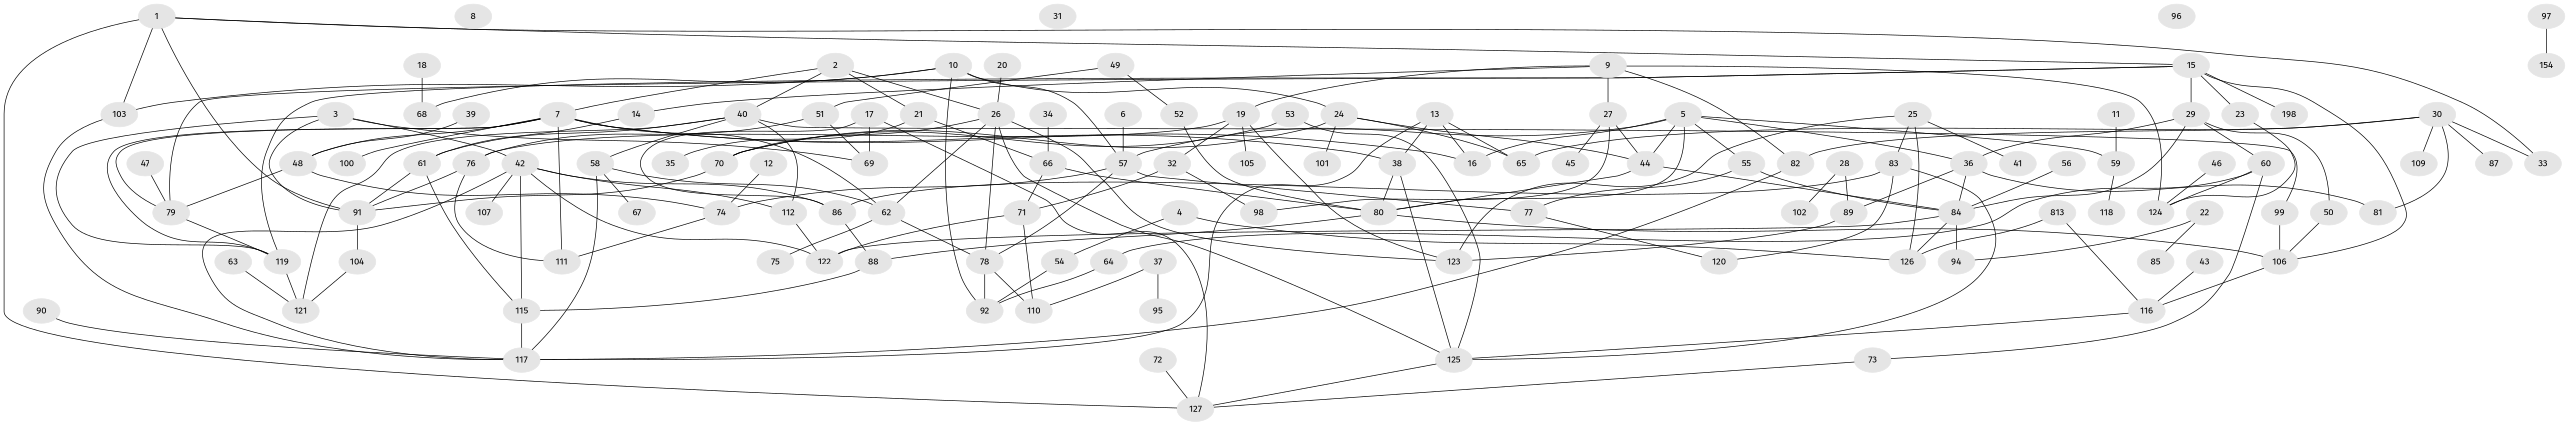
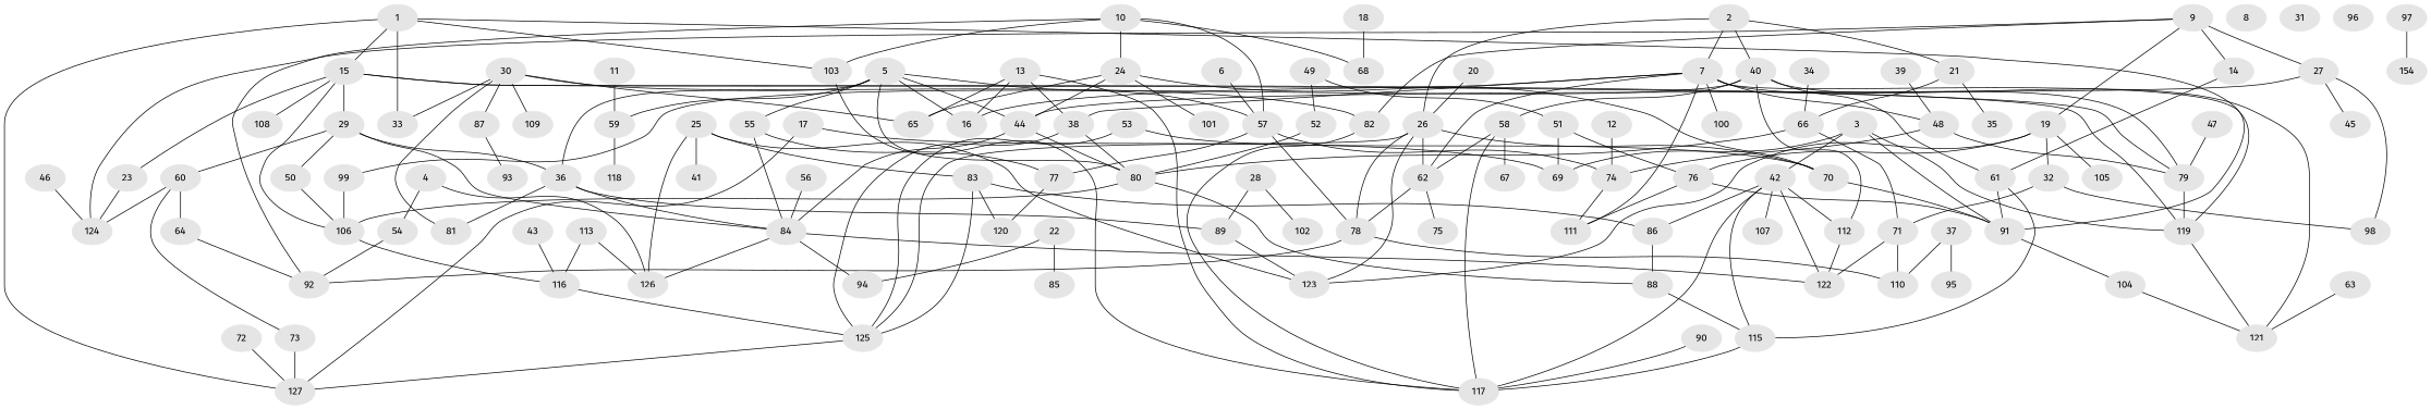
  graph {
    fontname="Fira Sans"
    node [color=gray90 fontname="Fira Sans" style=filled]
    edge [fontname="Fira Sans"]
    1
    15
    33
    91
    103
    127
    119
    79
    23
    29
    106
-   108 [label=198]
+   108
    104
    117
    2
    7
    21
    26
    40
    16
    38
    48
    62
    100
    111
    35
    66
    123
    70
    78
    125
    61
    58
    99
    112
    121
    3
    42
    69
    86
    107
    115
    122
    4
    54
    126
    92
    5
    36
    44
    55
    57
    59
    80
    89
    84
    81
    77
    74
    118
    88
    6
    75
    8
    9
    14
    19
    27
    82
    124
    32
    76
    105
    45
    98
    10
    24
    68
    65
    101
    11
    12
    13
    50
    60
    116
    17
    18
    71
    20
    22
    85
    94
    25
    41
    83
    120
    110
    28
    102
    64
    73
    30
    87
    109
+   93
    31
    34
    37
    95
    39
    67
    43
    46
    47
    49
    51
    52
    53
    56
    63
    72
    90
    96
    n125 [label=154]
    97
-   113 [label=813]
+   113
    1 -- 15
    1 -- 33
    1 -- 91
    1 -- 103
    1 -- 127
    15 -- 119
    15 -- 79
    15 -- 23
    15 -- 29
    15 -- 106
    15 -- 108
    91 -- 104
    103 -- 117
    119 -- 121
    79 -- 119
    23 -- 124
    29 -- 36
    29 -- 84
    29 -- 50
    29 -- 60
    106 -- 116
    104 -- 121
    2 -- 7
    2 -- 21
    2 -- 26
    2 -- 40
    7 -- 119
    7 -- 79
    7 -- 16
    7 -- 38
    7 -- 48
    7 -- 62
    7 -- 100
    7 -- 111
    21 -- 35
    21 -- 66
    26 -- 62
    26 -- 123
    26 -- 70
    26 -- 78
    26 -- 125
    40 -- 61
    40 -- 58
    40 -- 99
    40 -- 112
    40 -- 121
    38 -- 125
    38 -- 80
    48 -- 79
    48 -- 74
    62 -- 78
    62 -- 75
    66 -- 80
    66 -- 71
    70 -- 91
    78 -- 92
    78 -- 110
    125 -- 127
    61 -- 91
    61 -- 115
    58 -- 117
    58 -- 62
    58 -- 67
    99 -- 106
    112 -- 122
    3 -- 91
    3 -- 119
    3 -- 42
    3 -- 69
    42 -- 117
    42 -- 112
    42 -- 86
    42 -- 107
    42 -- 115
    42 -- 122
    86 -- 88
    115 -- 117
    4 -- 54
    4 -- 126
    54 -- 92
    5 -- 16
    5 -- 36
    5 -- 44
    5 -- 55
    5 -- 57
    5 -- 59
    5 -- 80
    36 -- 89
    36 -- 84
    36 -- 81
    44 -- 80
    44 -- 84
    55 -- 84
    55 -- 77
    57 -- 78
    57 -- 77
    57 -- 74
    59 -- 118
    80 -- 106
    80 -- 88
    89 -- 123
    84 -- 122
    84 -- 126
    84 -- 94
    77 -- 120
    74 -- 111
    88 -- 115
    6 -- 57
    9 -- 14
    9 -- 19
    9 -- 27
    9 -- 82
    9 -- 124
    14 -- 61
    19 -- 123
    19 -- 32
    19 -- 76
    19 -- 105
    27 -- 44
    27 -- 45
    27 -- 98
    82 -- 117
    32 -- 98
    32 -- 71
    76 -- 91
    76 -- 111
    10 -- 103
    10 -- 92
    10 -- 57
    10 -- 24
    10 -- 68
    24 -- 70
    24 -- 44
    24 -- 65
    24 -- 101
    11 -- 59
    12 -- 74
    13 -- 117
    13 -- 16
    13 -- 38
    13 -- 65
    50 -- 106
    60 -- 124
    60 -- 64
    60 -- 73
    116 -- 125
    17 -- 127
    17 -- 69
-   17 -- 86
    18 -- 68
    71 -- 122
    71 -- 110
    20 -- 26
    22 -- 85
    22 -- 94
    25 -- 123
    25 -- 126
    25 -- 41
    25 -- 83
    83 -- 125
    83 -- 86
    83 -- 120
    28 -- 89
    28 -- 102
    64 -- 92
    73 -- 127
    30 -- 33
    30 -- 81
    30 -- 82
    30 -- 65
    30 -- 87
    30 -- 109
+   87 -- 93
    34 -- 66
    37 -- 110
    37 -- 95
    39 -- 48
    43 -- 116
    46 -- 124
    47 -- 79
    49 -- 51
    49 -- 52
    51 -- 69
    51 -- 76
    52 -- 80
    53 -- 70
    53 -- 125
    56 -- 84
    63 -- 121
    72 -- 127
    90 -- 117
    97 -- n125
    113 -- 126
    113 -- 116
  }
